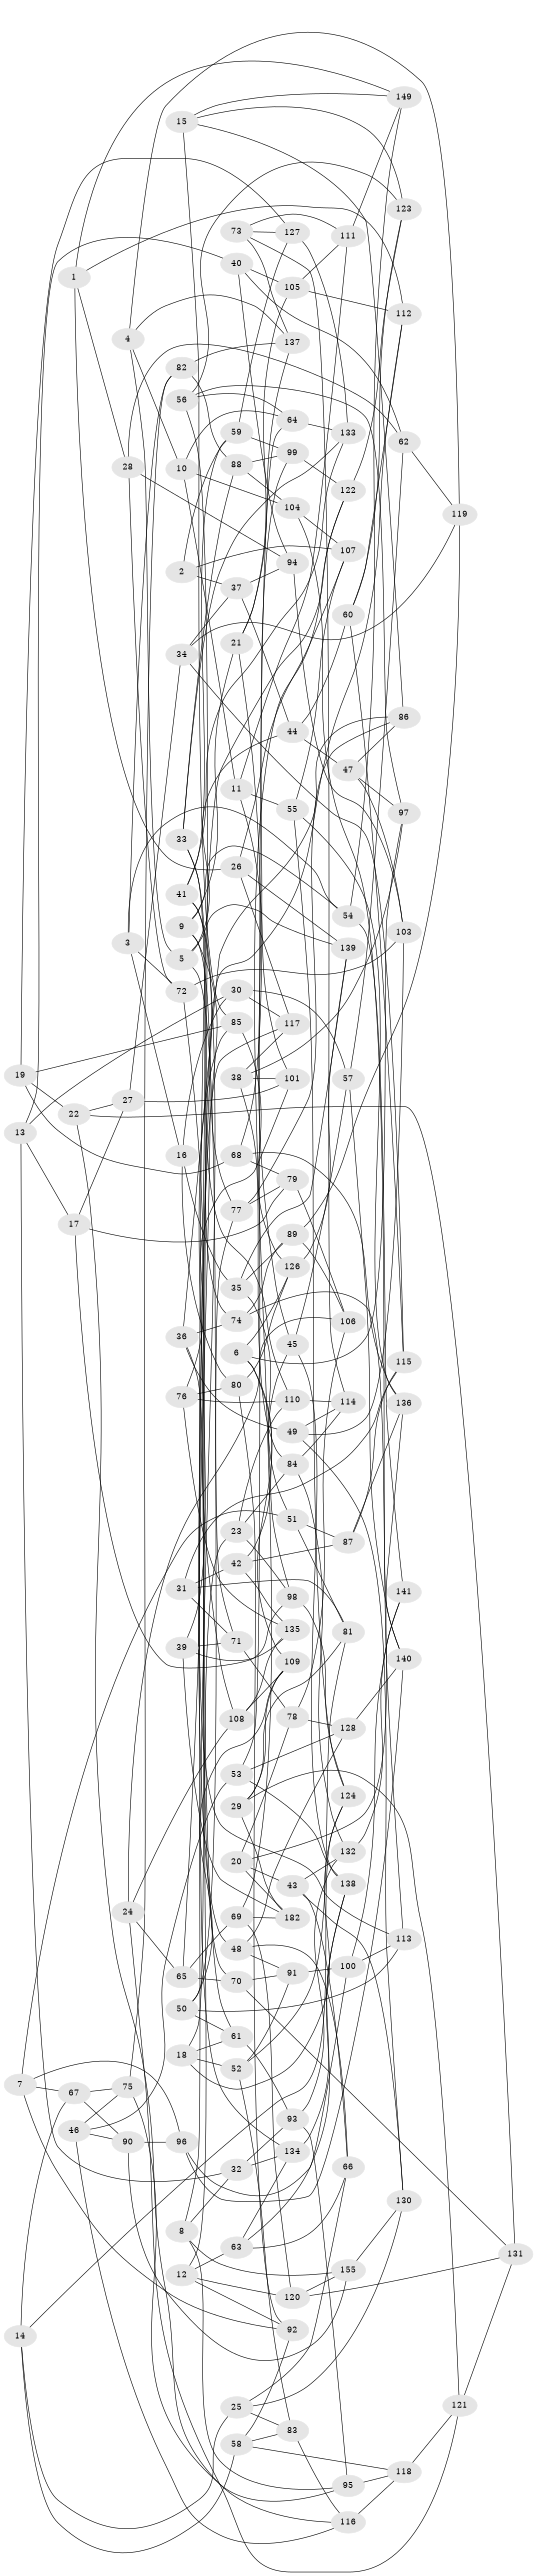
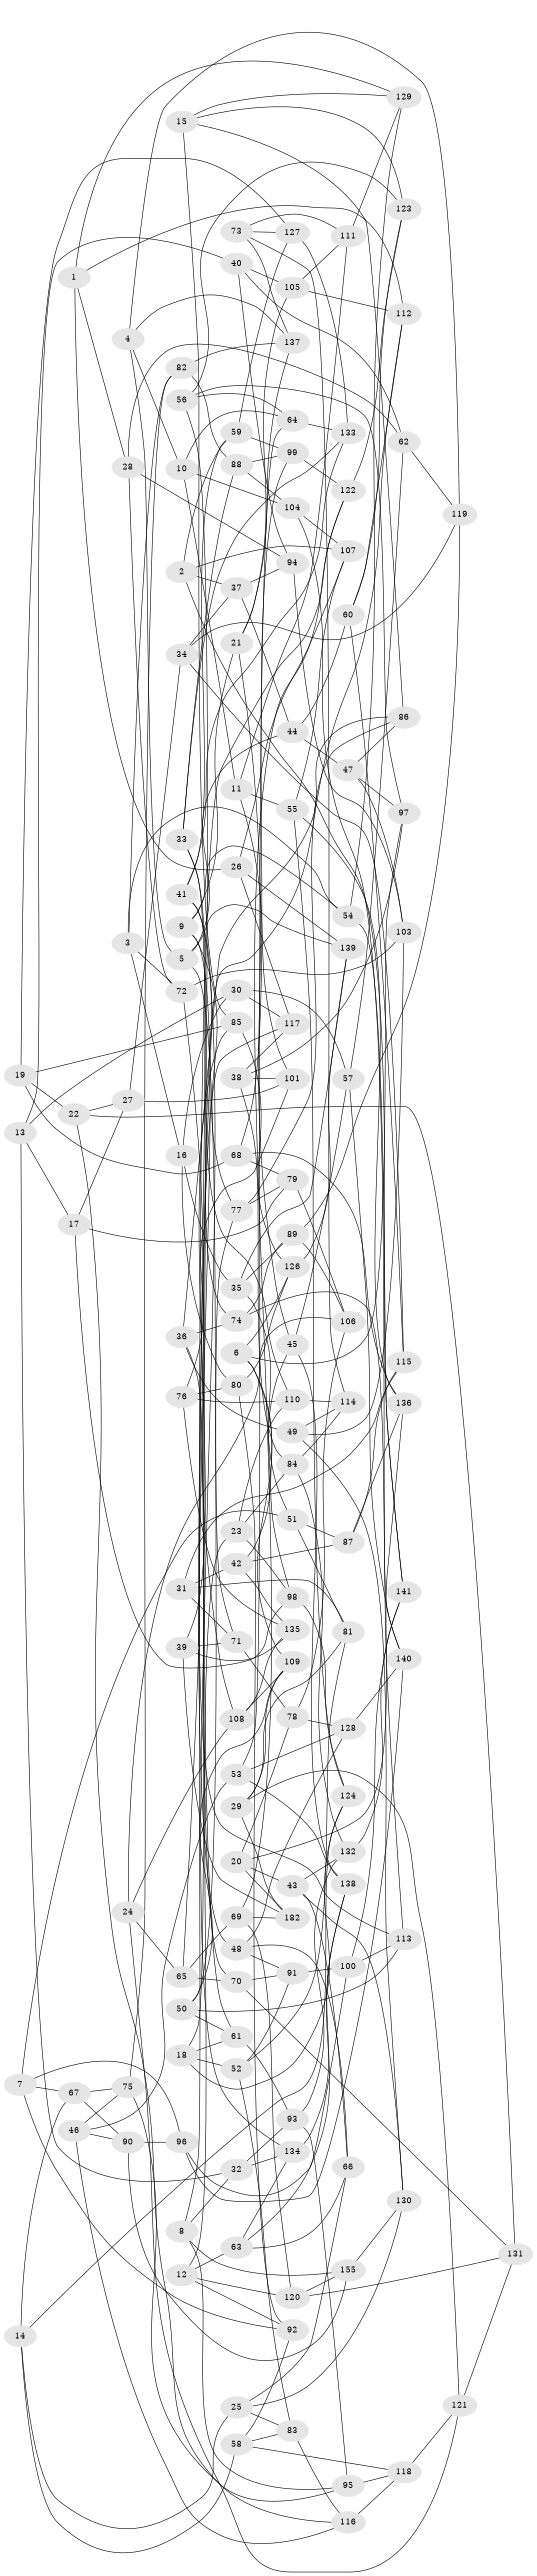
  graph {
    rankdir=LR
    node [color=gray90 style=filled]
    1
    26
    28
    112
-   129 [label=149]
+   129
    107
    139
    117
    72
    62
    94
    2
    37
    59
    141
    44
    127
    99
    3
    16
    54
    82
    30
    35
    80
    108
    103
    137
    88
    4
    5
    10
    119
    71
    11
    64
    104
    47
    60
    78
    6
    97
    98
    109
    126
    124
    7
    51
    67
    92
    96
    81
    87
    75
    90
    140
    100
    8
    32
    95
    n61 [label=155]
    93
    134
    118
    130
    9
    21
    77
    113
    45
    105
    86
    79
    55
    101
    111
    133
    136
    12
    23
    63
    120
    84
    110
    66
    138
    131
    13
    17
    40
    27
    57
    14
    25
    58
    83
    15
    85
    123
    89
    34
    106
    18
    52
    61
    91
    19
    22
    68
    116
    20
    43
    n113 [label=182]
    132
    128
    114
    24
    65
    121
    70
    69
    122
    135
    115
    29
    31
    42
    33
    48
    36
    49
    74
    38
    39
    41
    46
    53
    50
    56
    73
    76
    1 -- 26
    1 -- 28
    1 -- 112
    1 -- 129
    26 -- 107
    26 -- 139
    26 -- 117
    28 -- 72
    28 -- 62
    28 -- 94
    72 -- 108
    72 -- 103
    62 -- 119
    94 -- 103
    2 -- 107
    2 -- 37
    2 -- 59
+   2 -- 141
    37 -- 94
    37 -- 44
    59 -- 127
    59 -- 99
    44 -- 47
    44 -- 60
    127 -- 133
    99 -- 122
    3 -- 72
    3 -- 16
    3 -- 54
    3 -- 82
    16 -- 30
    16 -- 35
    16 -- 80
    54 -- 129
    54 -- 141
    82 -- 137
    82 -- 88
    30 -- 117
    30 -- 57
    35 -- 139
    35 -- 51
    35 -- 89
    80 -- 126
    80 -- 92
    108 -- 109
    108 -- 135
    88 -- 99
    88 -- 104
    4 -- 137
    4 -- 5
    4 -- 10
    4 -- 119
    5 -- 139
    5 -- 44
    5 -- 71
    10 -- 11
    10 -- 64
    10 -- 104
    71 -- 78
    11 -- 55
    11 -- 101
    11 -- 111
    64 -- 133
    104 -- 107
    104 -- 113
    47 -- 103
    47 -- 97
    47 -- 86
    60 -- 112
    60 -- 123
    60 -- 115
    78 -- 106
    78 -- 128
    6 -- 97
    6 -- 98
    6 -- 109
    6 -- 126
    98 -- 124
    126 -- 139
    7 -- 51
    7 -- 67
    7 -- 92
    7 -- 96
    51 -- 81
    51 -- 87
    67 -- 75
    67 -- 90
    96 -- 140
    96 -- 100
    87 -- 136
    87 -- 115
    75 -- 82
    75 -- 95
    90 -- 96
    90 -- n61
    100 -- 141
    100 -- 113
    8 -- 117
    8 -- 32
    8 -- 95
    8 -- n61
    32 -- 93
    32 -- 134
    95 -- 118
    n61 -- 130
    93 -- 95
    93 -- 132
    134 -- 138
    118 -- 121
    9 -- 54
    9 -- 21
    9 -- 77
    9 -- 113
    21 -- 137
    21 -- 45
    21 -- 105
    77 -- 86
    77 -- 79
    45 -- 138
    45 -- 57
    105 -- 112
    105 -- 111
    79 -- 106
    55 -- 107
    55 -- 124
    55 -- 136
    111 -- 129
    12 -- 92
    12 -- 23
    12 -- 63
    12 -- 120
    23 -- 98
    23 -- 84
    23 -- 110
    63 -- 134
    63 -- 66
    63 -- 138
    120 -- n61
    120 -- 131
    84 -- 132
    84 -- 114
    110 -- 114
    13 -- 30
    13 -- 32
    13 -- 17
    13 -- 40
    17 -- 98
    17 -- 79
    17 -- 27
    40 -- 62
    40 -- 94
    40 -- 105
    27 -- 101
    27 -- 34
    57 -- 62
    57 -- 140
    14 -- 124
    14 -- 67
    14 -- 25
    14 -- 58
    25 -- 130
    25 -- 66
    25 -- 83
    58 -- 92
    58 -- 118
    58 -- 83
    83 -- 116
    15 -- 129
    15 -- 86
    15 -- 85
    15 -- 123
    85 -- 126
    89 -- 119
    89 -- 106
    34 -- 37
    34 -- 119
    34 -- 115
    18 -- 112
    18 -- 124
    18 -- 52
    18 -- 61
    52 -- 81
    52 -- 83
    52 -- 91
    61 -- 93
    91 -- 100
    19 -- 127
    19 -- 85
    19 -- 22
    19 -- 68
    22 -- 131
    22 -- 27
    22 -- 116
    68 -- 99
    68 -- 79
    68 -- 136
    116 -- 118
    20 -- 78
    20 -- 136
    20 -- 43
    20 -- n113
    43 -- 130
    43 -- 66
    43 -- 132
    132 -- 141
    128 -- 140
    24 -- 108
    24 -- 106
    24 -- 65
    24 -- 121
    65 -- 70
    65 -- 69
    65 -- 122
    121 -- 131
    70 -- 131
    70 -- 91
    69 -- 120
    69 -- n113
    69 -- 122
    122 -- 123
    29 -- 109
    29 -- 81
    29 -- n113
    29 -- 121
    31 -- 71
    31 -- 81
    31 -- 115
    31 -- 42
    42 -- 87
    42 -- 45
    42 -- 135
    33 -- 88
    33 -- 133
    33 -- 110
    33 -- 48
    48 -- 66
    48 -- 91
    48 -- 128
    36 -- 86
    36 -- 70
    36 -- 49
    36 -- 74
    49 -- 103
    49 -- 130
    49 -- 114
    74 -- 140
    74 -- 89
    38 -- 117
    38 -- 97
    38 -- 101
    38 -- 84
    39 -- 71
    39 -- 85
    39 -- n113
    39 -- 135
    41 -- 59
    41 -- 134
    41 -- 133
    41 -- 74
    46 -- 75
    46 -- 90
    46 -- 116
    46 -- 53
    53 -- 64
    53 -- 138
    53 -- 128
    50 -- 109
    50 -- 77
    50 -- 113
    50 -- 61
    56 -- 64
    56 -- 97
    56 -- 123
    56 -- 61
    73 -- 127
    73 -- 137
    73 -- 111
    73 -- 114
    76 -- 80
    76 -- 101
    76 -- 110
    76 -- 135
  }
